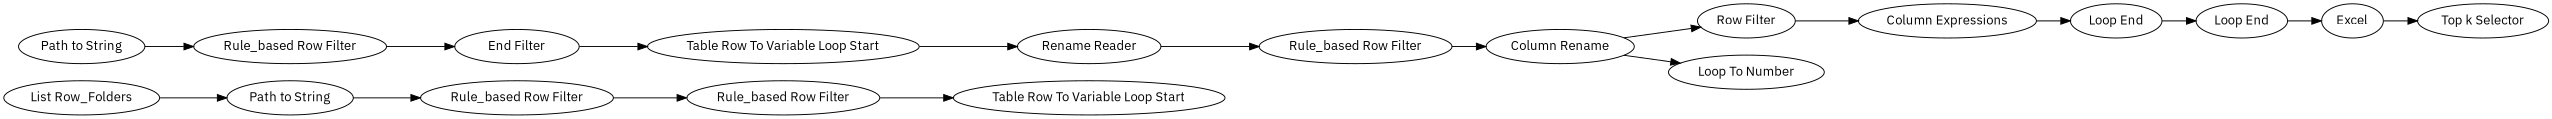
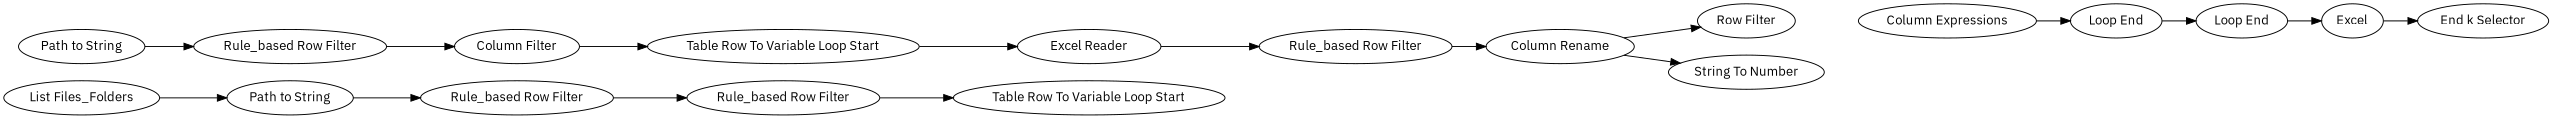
  digraph {
    fontname="IBM Plex Sans"
    rankdir=LR
    node [fontname="IBM Plex Sans"]
    edge [fontname="IBM Plex Sans"]
-   n1 [label="List Row_Folders"]
+   n1 [label="List Files_Folders"]
    n2 [label="Path to String"]
    n3 [label="Rule_based Row Filter"]
    n4 [label="Rule_based Row Filter"]
    n5 [label="Table Row To Variable Loop Start"]
    n6 [label=Excel]
-   n7 [label="Top k Selector"]
+   n7 [label="End k Selector"]
    n8 [label="Loop End"]
    n9 [label="Loop End"]
    n10 [label="Path to String"]
    n11 [label="Rule_based Row Filter"]
    n12 [label="Table Row To Variable Loop Start"]
-   n13 [label="Rename Reader"]
+   n13 [label="Excel Reader"]
    n14 [label="Rule_based Row Filter"]
    n15 [label="Column Rename"]
    n16 [label="Row Filter"]
    n17 [label="Column Expressions"]
-   n18 [label="Loop To Number"]
-   n19 [label="End Filter"]
+   n18 [label="String To Number"]
+   n19 [label="Column Filter"]
    n1 -> n2
    n2 -> n3
    n3 -> n4
    n4 -> n5
    n6 -> n7
    n8 -> n9
    n9 -> n6
    n10 -> n11
    n11 -> n19
    n12 -> n13
    n13 -> n14
    n14 -> n15
    n15 -> n16
    n15 -> n18
-   n16 -> n17
    n17 -> n8
    n19 -> n12
  }
